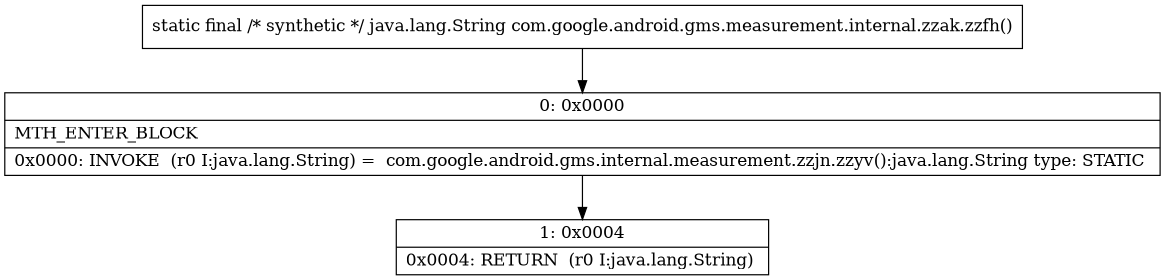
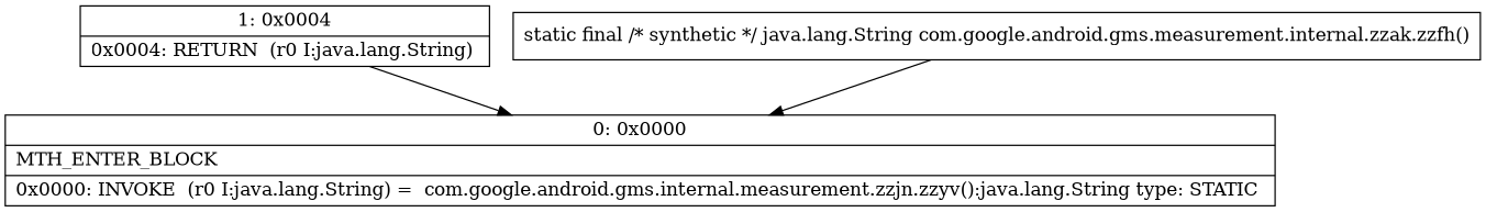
  digraph {
    node [shape=record]
    n1 [label="{0\:\ 0x0000|MTH_ENTER_BLOCK\l|0x0000: INVOKE  (r0 I:java.lang.String) =  com.google.android.gms.internal.measurement.zzjn.zzyv():java.lang.String type: STATIC \l}"]
    n2 [label="{1\:\ 0x0004|0x0004: RETURN  (r0 I:java.lang.String) \l}"]
    n3 [label="{static final \/* synthetic *\/ java.lang.String com.google.android.gms.measurement.internal.zzak.zzfh() }"]
-   n1 -> n2
+   n2 -> n1
    n3 -> n1
  }
